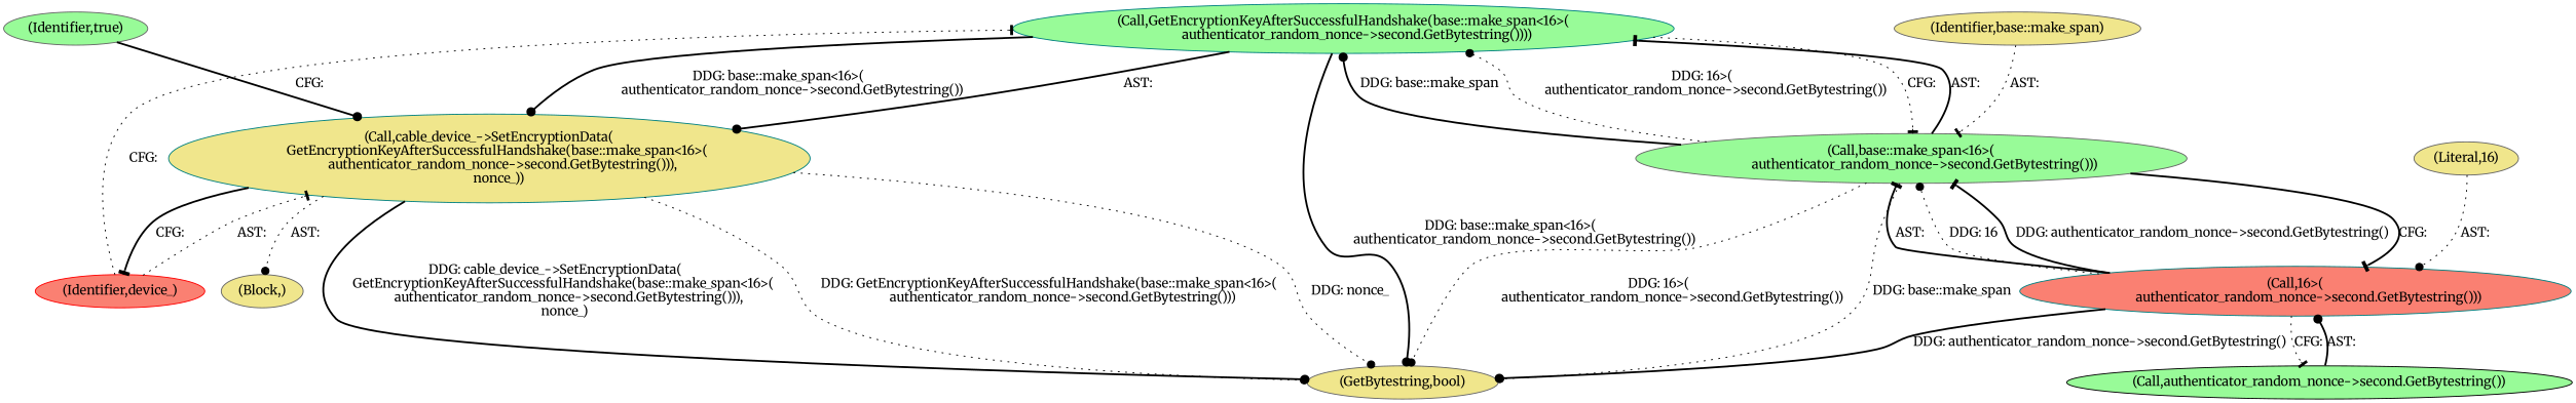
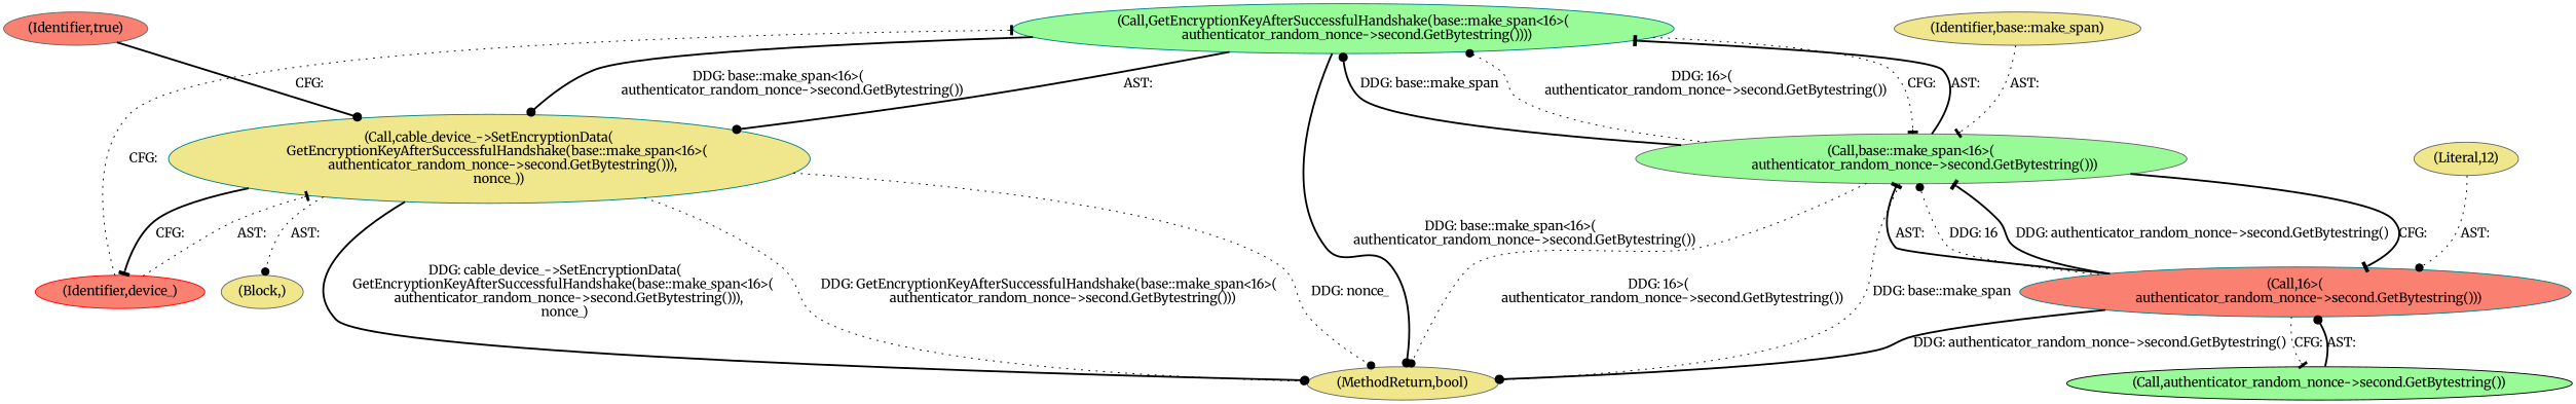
  digraph {
    fontname=Merriweather
    node [color=gray40 fillcolor=khaki fontname=Merriweather style=filled]
    edge [arrowhead=dot fontname=Merriweather style=dotted]
    n1 [color=teal fillcolor=palegreen label="(Call,GetEncryptionKeyAfterSuccessfulHandshake(base::make_span<16>(\n          authenticator_random_nonce->second.GetBytestring())))"]
    n2 [fillcolor=palegreen label="(Call,base::make_span<16>(\n          authenticator_random_nonce->second.GetBytestring()))"]
    n3 [color=teal label="(Call,cable_device_->SetEncryptionData(\n      GetEncryptionKeyAfterSuccessfulHandshake(base::make_span<16>(\n          authenticator_random_nonce->second.GetBytestring())),\n       nonce_))"]
-   n4 [label="(GetBytestring,bool)"]
+   n4 [label="(MethodReturn,bool)"]
    n5 [color=teal fillcolor=salmon label="(Call,16>(\n          authenticator_random_nonce->second.GetBytestring()))"]
    n6 [color=red fillcolor=salmon label="(Identifier,device_)"]
    n7 [label="(Block,)"]
    n8 [color=black fillcolor=palegreen label="(Call,authenticator_random_nonce->second.GetBytestring())"]
    n9 [label="(Identifier,base::make_span)"]
-   n10 [fillcolor=palegreen label="(Identifier,true)"]
-   n11 [label="(Literal,16)"]
+   n10 [fillcolor=salmon label="(Identifier,true)"]
+   n11 [label="(Literal,12)"]
    n1 -> n2 [arrowhead=tee label="CFG: "]
    n1 -> n3 [label="AST: " style=bold]
    n1 -> n3 [label="DDG: base::make_span<16>(\n          authenticator_random_nonce->second.GetBytestring())" style=bold]
    n1 -> n4 [label="DDG: base::make_span<16>(\n          authenticator_random_nonce->second.GetBytestring())" style=bold]
    n2 -> n1 [arrowhead=tee label="AST: " style=bold]
    n2 -> n1 [label="DDG: base::make_span" style=bold]
    n2 -> n1 [label="DDG: 16>(\n          authenticator_random_nonce->second.GetBytestring())"]
    n2 -> n4 [label="DDG: 16>(\n          authenticator_random_nonce->second.GetBytestring())"]
    n2 -> n4 [label="DDG: base::make_span"]
    n2 -> n5 [arrowhead=tee label="CFG: " style=bold]
    n3 -> n4 [label="DDG: GetEncryptionKeyAfterSuccessfulHandshake(base::make_span<16>(\n          authenticator_random_nonce->second.GetBytestring()))"]
    n3 -> n4 [label="DDG: nonce_"]
    n3 -> n4 [label="DDG: cable_device_->SetEncryptionData(\n      GetEncryptionKeyAfterSuccessfulHandshake(base::make_span<16>(\n          authenticator_random_nonce->second.GetBytestring())),\n       nonce_)" style=bold]
    n3 -> n6 [arrowhead=tee label="CFG: " style=bold]
    n3 -> n7 [label="AST: "]
    n5 -> n2 [arrowhead=tee label="AST: " style=bold]
    n5 -> n2 [label="DDG: 16"]
    n5 -> n2 [arrowhead=tee label="DDG: authenticator_random_nonce->second.GetBytestring()" style=bold]
    n5 -> n4 [label="DDG: authenticator_random_nonce->second.GetBytestring()" style=bold]
    n5 -> n8 [arrowhead=tee label="CFG: "]
    n6 -> n1 [arrowhead=tee label="CFG: "]
    n6 -> n3 [arrowhead=tee label="AST: "]
    n8 -> n5 [label="AST: " style=bold]
    n9 -> n2 [arrowhead=tee label="AST: "]
    n10 -> n3 [label="CFG: " style=bold]
    n11 -> n5 [label="AST: "]
  }
